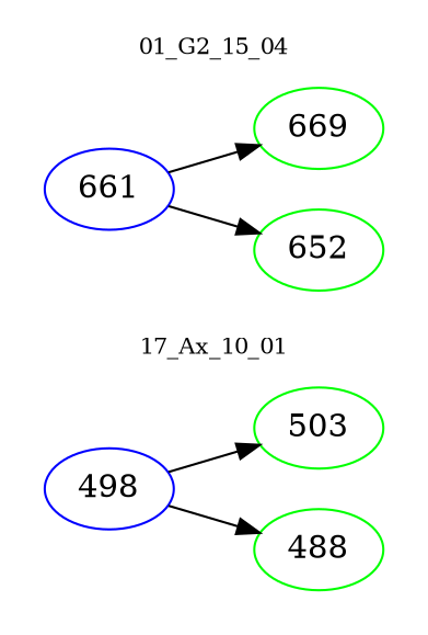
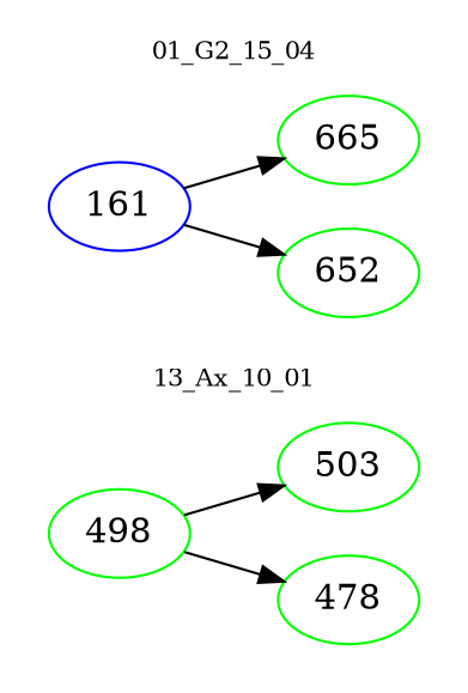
  digraph {
    rankdir=LR
    node [color=green]
    edge [color=black]
-   n1 [color=blue label=498]
-   n2 [label=488]
+   n1 [label=498]
+   n2 [label=478]
    n3 [label=503]
-   n4 [color=blue label=661]
+   n4 [color=blue label=161]
    n5 [label=652]
-   n6 [label=669]
+   n6 [label=665]
    subgraph cluster_1 {
      color=white
      fontsize=10
-     label="17_Ax_10_01"
+     label="13_Ax_10_01"
      n1
      n2
      n3
    }
    subgraph cluster_2 {
      color=white
      fontsize=10
      label="01_G2_15_04"
      n4
      n5
      n6
    }
    n1 -> n2
    n1 -> n3
    n4 -> n5
    n4 -> n6
  }
